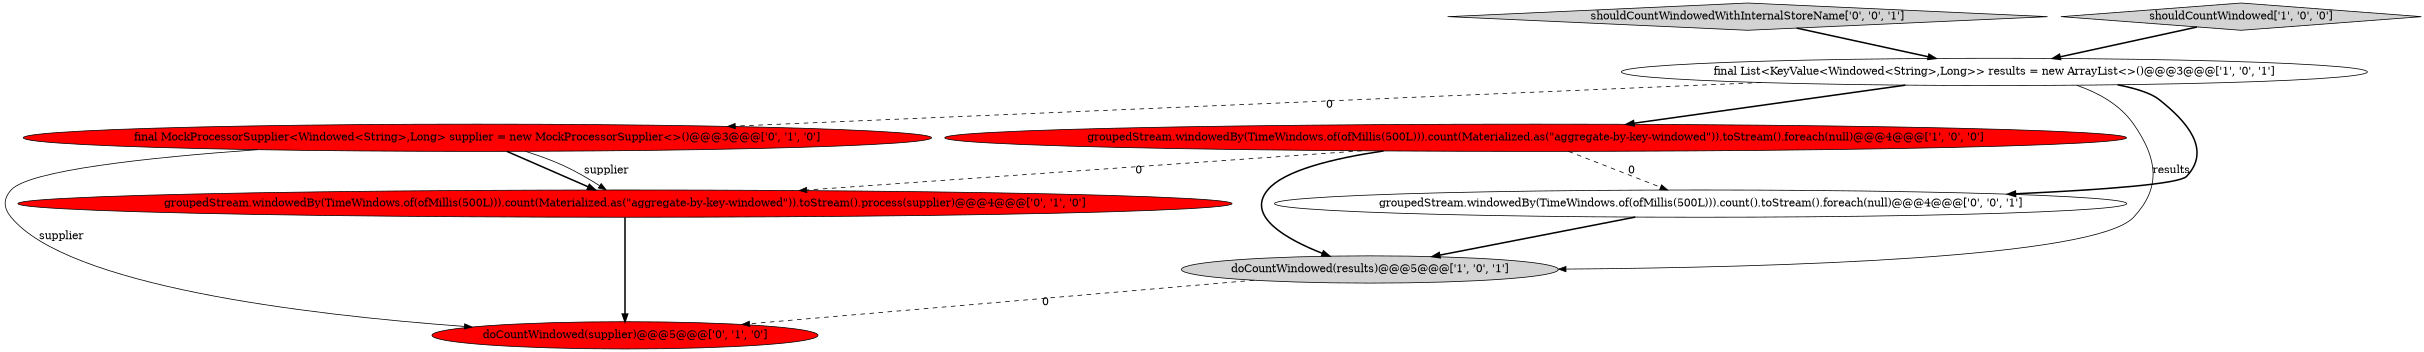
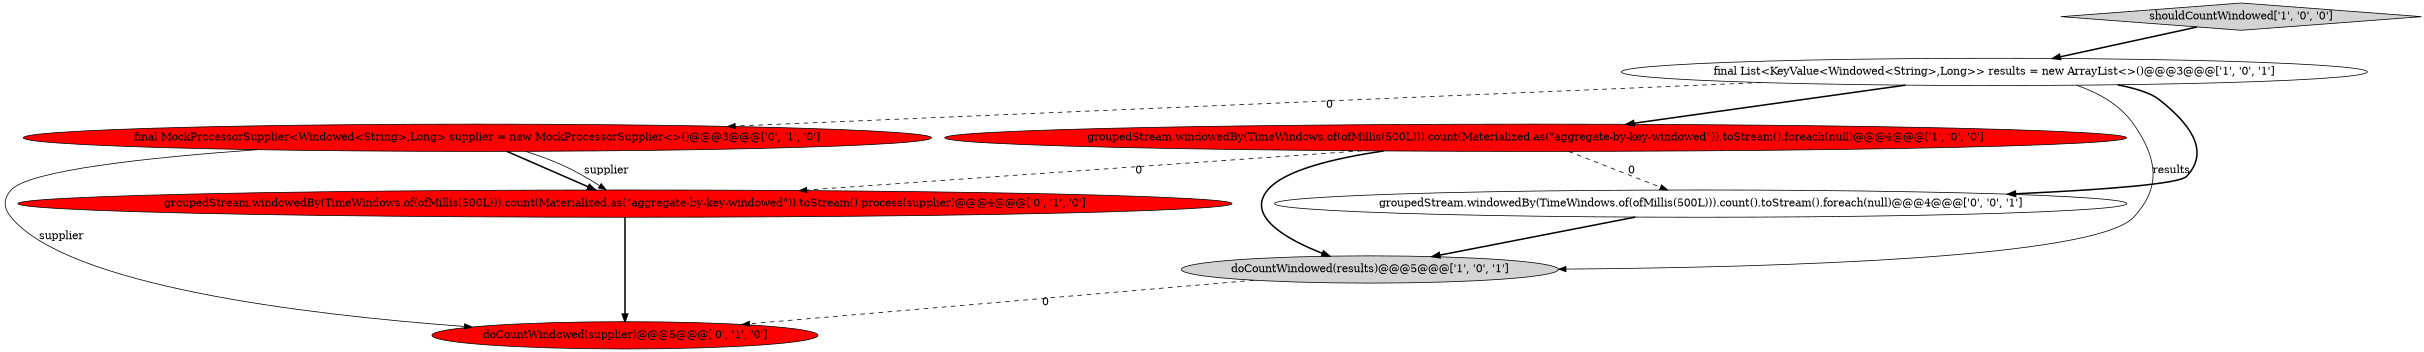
  digraph {
    node [fillcolor=red shape=ellipse style=filled]
    edge [style=bold]
    n1 [label="groupedStream.windowedBy(TimeWindows.of(ofMillis(500L))).count(Materialized.as(\"aggregate-by-key-windowed\")).toStream().foreach(null)@@@4@@@['1', '0', '0']"]
    n2 [fillcolor=white label="groupedStream.windowedBy(TimeWindows.of(ofMillis(500L))).count().toStream().foreach(null)@@@4@@@['0', '0', '1']"]
    n3 [label="groupedStream.windowedBy(TimeWindows.of(ofMillis(500L))).count(Materialized.as(\"aggregate-by-key-windowed\")).toStream().process(supplier)@@@4@@@['0', '1', '0']"]
    n4 [fillcolor=lightgray label="doCountWindowed(results)@@@5@@@['1', '0', '1']"]
    n5 [label="doCountWindowed(supplier)@@@5@@@['0', '1', '0']"]
    n6 [fillcolor=white label="final List<KeyValue<Windowed<String>,Long>> results = new ArrayList<>()@@@3@@@['1', '0', '1']"]
    n7 [label="final MockProcessorSupplier<Windowed<String>,Long> supplier = new MockProcessorSupplier<>()@@@3@@@['0', '1', '0']"]
-   n8 [fillcolor=lightgray label="shouldCountWindowedWithInternalStoreName['0', '0', '1']" shape=diamond]
    n9 [fillcolor=lightgray label="shouldCountWindowed['1', '0', '0']" shape=diamond]
    n1 -> n2 [label=0 style=dashed]
    n1 -> n3 [label=0 style=dashed]
    n1 -> n4
    n2 -> n4
    n3 -> n5
    n4 -> n5 [label=0 style=dashed]
    n6 -> n1
    n6 -> n2
    n6 -> n4 [label=results style=solid]
    n6 -> n7 [label=0 style=dashed]
    n7 -> n3
    n7 -> n3 [label=supplier style=solid]
    n7 -> n5 [label=supplier style=solid]
-   n8 -> n6
    n9 -> n6
  }
